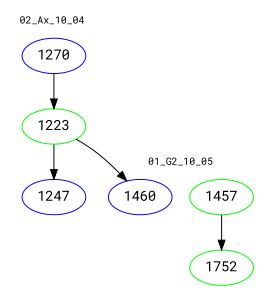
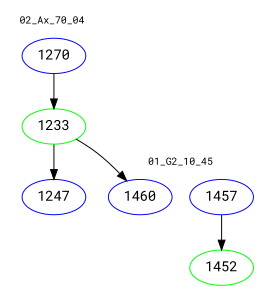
  digraph {
    fontname="Roboto Mono"
    node [color=blue fontname="Roboto Mono"]
    edge [color=black fontname="Roboto Mono"]
    n1 [label=1270]
-   n2 [color=green label=1223]
+   n2 [color=green label=1233]
    n3 [label=1247]
-   n4 [color=green label=1457]
-   n5 [color=green label=1752]
+   n4 [label=1457]
+   n5 [color=green label=1452]
    n6 [label=1460]
    subgraph cluster_1 {
      color=white
      fontsize=10
-     label="02_Ax_10_04"
+     label="02_Ax_70_04"
      n1
      n2
      n3
    }
    subgraph cluster_2 {
      color=white
      fontsize=10
-     label="01_G2_10_05"
+     label="01_G2_10_45"
      n4
      n5
      n6
    }
    n1 -> n2
    n2 -> n3
    n2 -> n6
    n4 -> n5
  }
